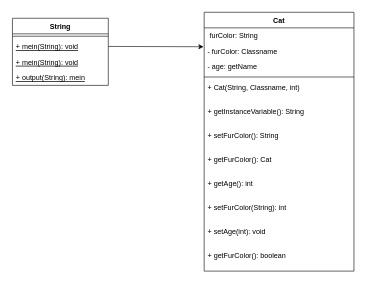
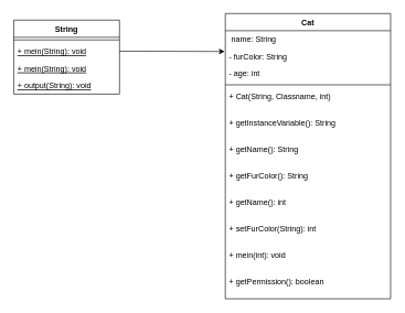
  <mxCell id="0" />
  <mxCell id="1" parent="0" />
  <mxCell id="2" value="Cat" style="swimlane;fontStyle=1;align=center;verticalAlign=top;childLayout=stackLayout;horizontal=1;startSize=26;horizontalStack=0;resizeParent=1;resizeParentMax=0;resizeLast=0;collapsible=1;marginBottom=0;" parent="1" vertex="1"><mxGeometry x="340" y="20" width="250" height="432" as="geometry" /></mxCell>
- <mxCell id="3" value=" furColor: String" style="text;strokeColor=none;fillColor=none;align=left;verticalAlign=top;spacingLeft=4;spacingRight=4;overflow=hidden;rotatable=0;points=[[0,0.5],[1,0.5]];portConstraint=eastwest;" parent="2" vertex="1"><mxGeometry y="26" width="250" height="26" as="geometry" /></mxCell>
- <mxCell id="4" value="- furColor: Classname" style="text;strokeColor=none;fillColor=none;align=left;verticalAlign=top;spacingLeft=4;spacingRight=4;overflow=hidden;rotatable=0;points=[[0,0.5],[1,0.5]];portConstraint=eastwest;" parent="2" vertex="1"><mxGeometry y="52" width="250" height="26" as="geometry" /></mxCell>
- <mxCell id="5" value="- age: getName" style="text;strokeColor=none;fillColor=none;align=left;verticalAlign=top;spacingLeft=4;spacingRight=4;overflow=hidden;rotatable=0;points=[[0,0.5],[1,0.5]];portConstraint=eastwest;" parent="2" vertex="1"><mxGeometry y="78" width="250" height="26" as="geometry" /></mxCell>
+ <mxCell id="3" value=" name: String" style="text;strokeColor=none;fillColor=none;align=left;verticalAlign=top;spacingLeft=4;spacingRight=4;overflow=hidden;rotatable=0;points=[[0,0.5],[1,0.5]];portConstraint=eastwest;" parent="2" vertex="1"><mxGeometry y="26" width="250" height="26" as="geometry" /></mxCell>
+ <mxCell id="4" value="- furColor: String" style="text;strokeColor=none;fillColor=none;align=left;verticalAlign=top;spacingLeft=4;spacingRight=4;overflow=hidden;rotatable=0;points=[[0,0.5],[1,0.5]];portConstraint=eastwest;" parent="2" vertex="1"><mxGeometry y="52" width="250" height="26" as="geometry" /></mxCell>
+ <mxCell id="5" value="- age: int" style="text;strokeColor=none;fillColor=none;align=left;verticalAlign=top;spacingLeft=4;spacingRight=4;overflow=hidden;rotatable=0;points=[[0,0.5],[1,0.5]];portConstraint=eastwest;" parent="2" vertex="1"><mxGeometry y="78" width="250" height="26" as="geometry" /></mxCell>
  <mxCell id="6" value="" style="line;strokeWidth=1;fillColor=none;align=left;verticalAlign=middle;spacingTop=-1;spacingLeft=3;spacingRight=3;rotatable=0;labelPosition=right;points=[];portConstraint=eastwest;strokeColor=inherit;" parent="2" vertex="1"><mxGeometry y="104" width="250" height="8" as="geometry" /></mxCell>
  <mxCell id="7" value="+ Cat(String, Classname, int)" style="text;strokeColor=none;fillColor=none;align=left;verticalAlign=top;spacingLeft=4;spacingRight=4;overflow=hidden;rotatable=0;points=[[0,0.5],[1,0.5]];portConstraint=eastwest;" parent="2" vertex="1"><mxGeometry y="112" width="250" height="40" as="geometry" /></mxCell>
  <mxCell id="8" value="+ getInstanceVariable(): String" style="text;strokeColor=none;fillColor=none;align=left;verticalAlign=top;spacingLeft=4;spacingRight=4;overflow=hidden;rotatable=0;points=[[0,0.5],[1,0.5]];portConstraint=eastwest;" parent="2" vertex="1"><mxGeometry y="152" width="250" height="40" as="geometry" /></mxCell>
- <mxCell id="9" value="+ setFurColor(): String" style="text;strokeColor=none;fillColor=none;align=left;verticalAlign=top;spacingLeft=4;spacingRight=4;overflow=hidden;rotatable=0;points=[[0,0.5],[1,0.5]];portConstraint=eastwest;" parent="2" vertex="1"><mxGeometry y="192" width="250" height="40" as="geometry" /></mxCell>
- <mxCell id="10" value="+ getFurColor(): Cat" style="text;strokeColor=none;fillColor=none;align=left;verticalAlign=top;spacingLeft=4;spacingRight=4;overflow=hidden;rotatable=0;points=[[0,0.5],[1,0.5]];portConstraint=eastwest;" parent="2" vertex="1"><mxGeometry y="232" width="250" height="40" as="geometry" /></mxCell>
- <mxCell id="11" value="+ getAge(): int" style="text;strokeColor=none;fillColor=none;align=left;verticalAlign=top;spacingLeft=4;spacingRight=4;overflow=hidden;rotatable=0;points=[[0,0.5],[1,0.5]];portConstraint=eastwest;" parent="2" vertex="1"><mxGeometry y="272" width="250" height="40" as="geometry" /></mxCell>
+ <mxCell id="9" value="+ getName(): String" style="text;strokeColor=none;fillColor=none;align=left;verticalAlign=top;spacingLeft=4;spacingRight=4;overflow=hidden;rotatable=0;points=[[0,0.5],[1,0.5]];portConstraint=eastwest;" parent="2" vertex="1"><mxGeometry y="192" width="250" height="40" as="geometry" /></mxCell>
+ <mxCell id="10" value="+ getFurColor(): String" style="text;strokeColor=none;fillColor=none;align=left;verticalAlign=top;spacingLeft=4;spacingRight=4;overflow=hidden;rotatable=0;points=[[0,0.5],[1,0.5]];portConstraint=eastwest;" parent="2" vertex="1"><mxGeometry y="232" width="250" height="40" as="geometry" /></mxCell>
+ <mxCell id="11" value="+ getName(): int" style="text;strokeColor=none;fillColor=none;align=left;verticalAlign=top;spacingLeft=4;spacingRight=4;overflow=hidden;rotatable=0;points=[[0,0.5],[1,0.5]];portConstraint=eastwest;" parent="2" vertex="1"><mxGeometry y="272" width="250" height="40" as="geometry" /></mxCell>
  <mxCell id="12" value="+ setFurColor(String): int" style="text;strokeColor=none;fillColor=none;align=left;verticalAlign=top;spacingLeft=4;spacingRight=4;overflow=hidden;rotatable=0;points=[[0,0.5],[1,0.5]];portConstraint=eastwest;" parent="2" vertex="1"><mxGeometry y="312" width="250" height="40" as="geometry" /></mxCell>
- <mxCell id="13" value="+ setAge(int): void" style="text;strokeColor=none;fillColor=none;align=left;verticalAlign=top;spacingLeft=4;spacingRight=4;overflow=hidden;rotatable=0;points=[[0,0.5],[1,0.5]];portConstraint=eastwest;" parent="2" vertex="1"><mxGeometry y="352" width="250" height="40" as="geometry" /></mxCell>
- <mxCell id="14" value="+ getFurColor(): boolean" style="text;strokeColor=none;fillColor=none;align=left;verticalAlign=top;spacingLeft=4;spacingRight=4;overflow=hidden;rotatable=0;points=[[0,0.5],[1,0.5]];portConstraint=eastwest;" parent="2" vertex="1"><mxGeometry y="392" width="250" height="40" as="geometry" /></mxCell>
+ <mxCell id="13" value="+ mein(int): void" style="text;strokeColor=none;fillColor=none;align=left;verticalAlign=top;spacingLeft=4;spacingRight=4;overflow=hidden;rotatable=0;points=[[0,0.5],[1,0.5]];portConstraint=eastwest;" parent="2" vertex="1"><mxGeometry y="352" width="250" height="40" as="geometry" /></mxCell>
+ <mxCell id="14" value="+ getPermission(): boolean" style="text;strokeColor=none;fillColor=none;align=left;verticalAlign=top;spacingLeft=4;spacingRight=4;overflow=hidden;rotatable=0;points=[[0,0.5],[1,0.5]];portConstraint=eastwest;" parent="2" vertex="1"><mxGeometry y="392" width="250" height="40" as="geometry" /></mxCell>
  <mxCell id="15" value="String" style="swimlane;fontStyle=1;align=center;verticalAlign=top;childLayout=stackLayout;horizontal=1;startSize=26;horizontalStack=0;resizeParent=1;resizeParentMax=0;resizeLast=0;collapsible=1;marginBottom=0;" vertex="1" parent="1"><mxGeometry x="20" y="30" width="160" height="112" as="geometry" /></mxCell>
  <mxCell id="16" value="" style="line;strokeWidth=1;fillColor=none;align=left;verticalAlign=middle;spacingTop=-1;spacingLeft=3;spacingRight=3;rotatable=0;labelPosition=right;points=[];portConstraint=eastwest;strokeColor=inherit;" vertex="1" parent="15"><mxGeometry y="26" width="160" height="8" as="geometry" /></mxCell>
  <mxCell id="17" value="+ mein(String): void" style="text;strokeColor=none;fillColor=none;align=left;verticalAlign=top;spacingLeft=4;spacingRight=4;overflow=hidden;rotatable=0;points=[[0,0.5],[1,0.5]];portConstraint=eastwest;fontStyle=4" vertex="1" parent="15"><mxGeometry y="34" width="160" height="26" as="geometry" /></mxCell>
  <mxCell id="18" value="+ mein(String): void" style="text;strokeColor=none;fillColor=none;align=left;verticalAlign=top;spacingLeft=4;spacingRight=4;overflow=hidden;rotatable=0;points=[[0,0.5],[1,0.5]];portConstraint=eastwest;fontStyle=4" vertex="1" parent="15"><mxGeometry y="60" width="160" height="26" as="geometry" /></mxCell>
- <mxCell id="19" value="+ output(String): mein" style="text;strokeColor=none;fillColor=none;align=left;verticalAlign=top;spacingLeft=4;spacingRight=4;overflow=hidden;rotatable=0;points=[[0,0.5],[1,0.5]];portConstraint=eastwest;fontStyle=4" vertex="1" parent="15"><mxGeometry y="86" width="160" height="26" as="geometry" /></mxCell>
+ <mxCell id="19" value="+ output(String): void" style="text;strokeColor=none;fillColor=none;align=left;verticalAlign=top;spacingLeft=4;spacingRight=4;overflow=hidden;rotatable=0;points=[[0,0.5],[1,0.5]];portConstraint=eastwest;fontStyle=4" vertex="1" parent="15"><mxGeometry y="86" width="160" height="26" as="geometry" /></mxCell>
  <mxCell id="20" style="edgeStyle=none;html=1;exitX=1;exitY=0.5;exitDx=0;exitDy=0;entryX=-0.004;entryY=1.212;entryDx=0;entryDy=0;entryPerimeter=0;" edge="1" parent="1" source="17" target="3"><mxGeometry relative="1" as="geometry" /></mxCell>
